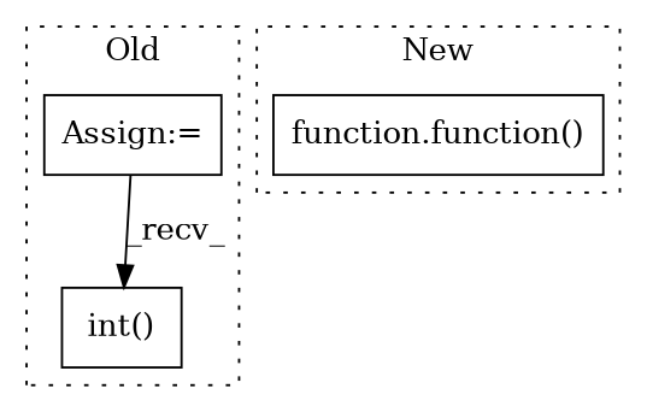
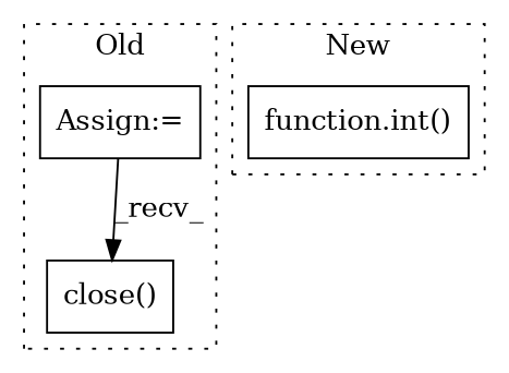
  digraph {
    node [a=75 shape=box]
-   n1 [l=10 label="int()" s=17917]
+   n1 [l=10 label="close()" s=17917]
    n2 [a=68 l=3 label="Assign:=" s=17423]
-   n3 [l="4,1" label="function.function()" s="25042,25053"]
+   n3 [l="4,1" label="function.int()" s="25042,25053"]
    subgraph cluster_1 {
      label=Old
      style=dotted
      n1
      n2
    }
    subgraph cluster_2 {
      label=New
      style=dotted
      n3
    }
    n2 -> n1 [label=_recv_]
  }
